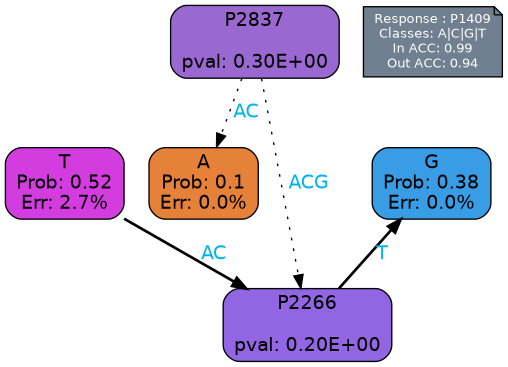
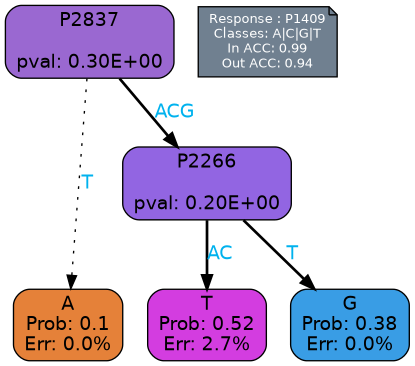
  digraph {
    ranksep=equally
    splines=polylines
    node [color=black fontname=helvetica shape=box style="filled, rounded"]
    edge [fontcolor=deepskyblue2 fontname=helvetica style=dotted]
    n1 [fillcolor="#d33de0" label="T\nProb: 0.52\nErr: 2.7%"]
    n2 [fillcolor="#399de5" label="G\nProb: 0.38\nErr: 0.0%"]
    n3 [fillcolor="#e58139" label="A\nProb: 0.1\nErr: 0.0%"]
    n4 [align=left fillcolor=slategray fontcolor=white fontsize=10 label="Response : P1409\nClasses: A|C|G|T\nIn ACC: 0.99\nOut ACC: 0.94\n" shape=note style=filled]
    n5 [fillcolor="#9a68d1" label="P2837\n\npval: 0.30E+00"]
    n6 [fillcolor="#9265e2" label="P2266\n\npval: 0.20E+00"]
    subgraph sub_1 {
      rank=same
      n1
      n2
      n3
    }
    subgraph sub_2 {
      rank=same
      n4
      n5
    }
-   n5 -> n3 [label=AC]
-   n5 -> n6 [label=ACG]
-   n1 -> n6 [label=AC style=bold]
+   n5 -> n3 [label=T]
+   n5 -> n6 [label=ACG style=bold]
+   n6 -> n1 [label=AC style=bold]
    n6 -> n2 [label=T style=bold]
  }
